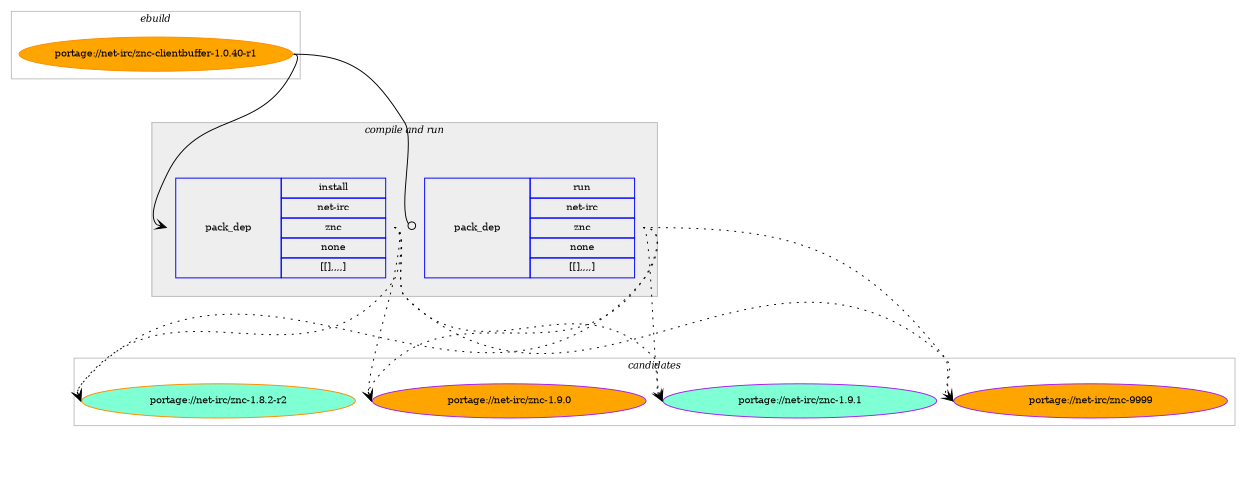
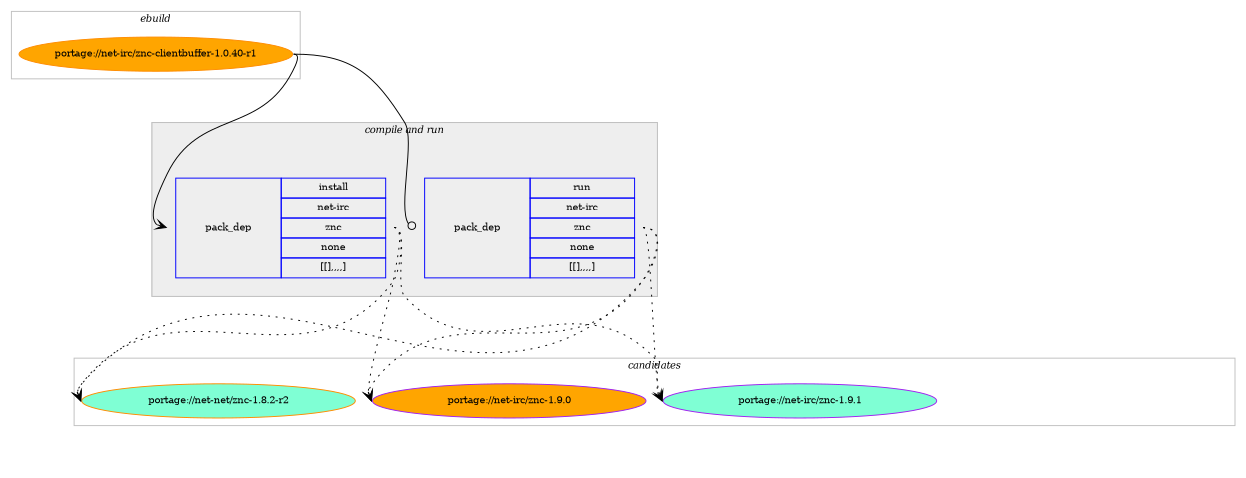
  digraph {
    compound=true
    concentrate=true
    fontname="DejaVu Serif"
    fontsize=10
    newrank=true
    rankdir=TB
    ranksep=1.5
    node [color=purple fillcolor=orange fontname="DejaVu Serif" fontsize=10 style=filled]
    edge [arrowhead=vee fontname="DejaVu Serif" headport=w style=dotted tailport=e weight=100]
    n1 [color=darkorange label="portage://net-irc/znc-clientbuffer-1.0.40-r1" width=4]
    n2 [color=blue label=<<TABLE BORDER="0" CELLBORDER="1" CELLSPACING="0" CELLPADDING="4" WIDTH="220"><TR><TD ROWSPAN="6" CELLPADDING="30">pack_dep</TD></TR><TR><TD WIDTH="110">install</TD></TR><TR><TD>net-irc</TD></TR><TR><TD>znc</TD></TR><TR><TD>none</TD></TR><TR><TD>[[],,,,]</TD></TR></TABLE>> shape=none fillcolor="" style=""]
    n3 [color=blue label=<<TABLE BORDER="0" CELLBORDER="1" CELLSPACING="0" CELLPADDING="4" WIDTH="220"><TR><TD ROWSPAN="6" CELLPADDING="30">pack_dep</TD></TR><TR><TD WIDTH="110">run</TD></TR><TR><TD>net-irc</TD></TR><TR><TD>znc</TD></TR><TR><TD>none</TD></TR><TR><TD>[[],,,,]</TD></TR></TABLE>> shape=none fillcolor="" style=""]
-   n4 [label="portage://net-irc/znc-9999" width=4]
    n5 [fillcolor=aquamarine label="portage://net-irc/znc-1.9.1" width=4]
    n6 [label="portage://net-irc/znc-1.9.0" width=4]
-   n7 [color=darkorange fillcolor=aquamarine label="portage://net-irc/znc-1.8.2-r2" width=4]
+   n7 [color=darkorange fillcolor=aquamarine label="portage://net-net/znc-1.8.2-r2" width=4]
    subgraph cluster_1 {
      color=gray
      label=<<i>ebuild</i>>
      n1
    }
    subgraph cluster_2 {
      color=gray
      label=<<i>dependencies</i>>
      subgraph cluster_3 {
        color=gray
        fillcolor="#eeeeee"
        label=<<i>run</i>>
        style=filled
        subgraph sub_4 {
          color=gray
          fillcolor="#eeeeee"
          label=<<i>run</i>>
          style=filled
          n3
        }
      }
      subgraph cluster_5 {
        color=gray
        fillcolor="#eeeeee"
        label=<<i>compile</i>>
        style=filled
        subgraph sub_6 {
          color=gray
          fillcolor="#eeeeee"
          label=<<i>compile</i>>
          style=filled
          n2
        }
      }
      subgraph cluster_7 {
        color=gray
        fillcolor="#eeeeee"
        label=<<i>compile and run</i>>
        style=filled
      }
    }
    subgraph cluster_8 {
      color=gray
      label=<<i>candidates</i>>
      rank=same
      subgraph sub_9 {
        color=black
        label=<<i>candidates</i>>
        nodesep=1
        rank=same
-       n4
        n5
        n6
        n7
      }
      subgraph sub_10 {
        color=black
        label=<<i>candidates</i>>
        nodesep=1
        rank=same
-       n4
        n5
        n6
        n7
      }
    }
    n1 -> n2 [style=solid weight=20]
    n1 -> n3 [arrowhead=odot style=solid weight=20]
-   n2 -> n4
    n2 -> n5
    n2 -> n6
    n2 -> n7
-   n3 -> n4
    n3 -> n5
    n3 -> n6
    n3 -> n7
  }
